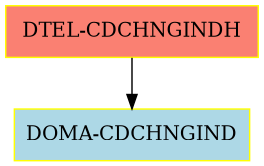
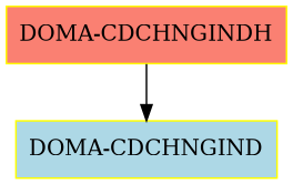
  digraph {
    node [color=yellow shape=box style=filled]
-   "DTEL-CDCHNGINDH" [fillcolor=salmon]
+   "DTEL-CDCHNGINDH" [fillcolor=salmon label="DOMA-CDCHNGINDH"]
    "DOMA-CDCHNGIND" [fillcolor=lightblue]
    "DTEL-CDCHNGINDH" -> "DOMA-CDCHNGIND" [arrowhead=normal]
  }
